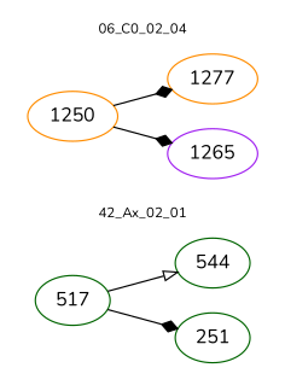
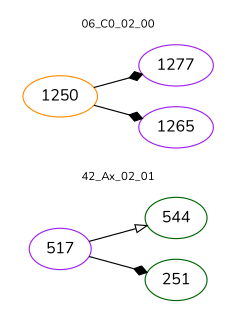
  digraph {
    fontname=Nunito
    rankdir=LR
    node [color=purple fontname=Nunito]
    edge [arrowhead=diamond color=black fontname=Nunito]
-   n1 [color=darkgreen label=517]
+   n1 [label=517]
    n2 [color=darkgreen label=251]
    n3 [color=darkgreen label=544]
    n4 [color=darkorange label=1250]
    n5 [label=1265]
-   n6 [color=darkorange label=1277]
+   n6 [label=1277]
    subgraph cluster_1 {
      color=white
      fontsize=10
      label="42_Ax_02_01"
      n1
      n2
      n3
    }
    subgraph cluster_2 {
      color=white
      fontsize=10
-     label="06_C0_02_04"
+     label="06_C0_02_00"
      n4
      n5
      n6
    }
    n1 -> n2
    n1 -> n3 [arrowhead=onormal]
    n4 -> n5
    n4 -> n6
  }
